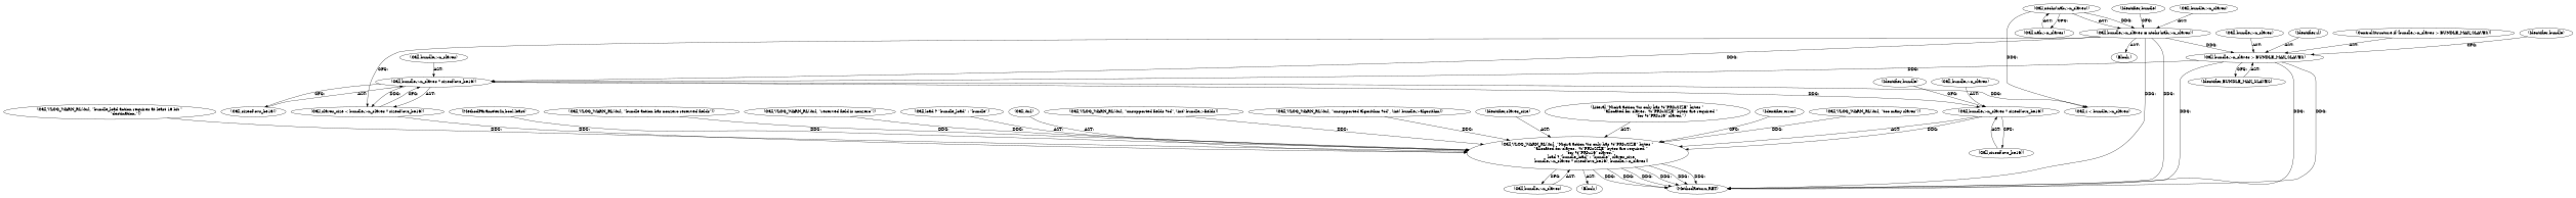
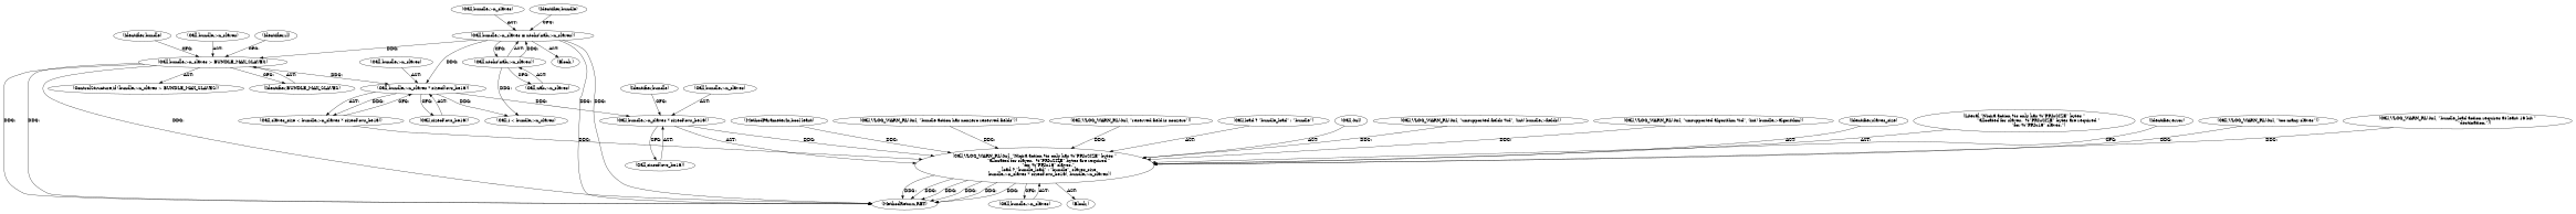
  digraph {
    n1 [label="(Call,bundle->n_slaves * sizeof(ovs_be16))"]
    n2 [label="(Call,VLOG_WARN_RL(&rl, \"Nicira action %s only has %\"PRIuSIZE\" bytes \"\n                     \"allocated for slaves.  %\"PRIuSIZE\" bytes are required \"\n                     \"for %\"PRIu16\" slaves.\",\n                      load ? \"bundle_load\" : \"bundle\", slaves_size,\n                      bundle->n_slaves * sizeof(ovs_be16), bundle->n_slaves))"]
    n3 [label="(Call,sizeof(ovs_be16))"]
    n4 [label="(MethodReturn,RET)"]
    n5 [label="(Call,bundle->n_slaves)"]
    n6 [label="(Block,)"]
    n7 [label="(Call,bundle->n_slaves * sizeof(ovs_be16))"]
    n8 [label="(Call,slaves_size < bundle->n_slaves * sizeof(ovs_be16))"]
    n9 [label="(Call,i < bundle->n_slaves)"]
    n10 [label="(Call,sizeof(ovs_be16))"]
    n11 [label="(Call,bundle->n_slaves = ntohs(nab->n_slaves))"]
    n12 [label="(Call,ntohs(nab->n_slaves))"]
    n13 [label="(Call,bundle->n_slaves > BUNDLE_MAX_SLAVES)"]
    n14 [label="(Block,)"]
    n15 [label="(Call,nab->n_slaves)"]
    n16 [label="(ControlStructure,if (bundle->n_slaves > BUNDLE_MAX_SLAVES))"]
    n17 [label="(Identifier,BUNDLE_MAX_SLAVES)"]
    n18 [label="(Call,bundle->n_slaves)"]
    n19 [label="(Identifier,bundle)"]
    n20 [label="(MethodParameterIn,bool least)"]
    n21 [label="(Call,VLOG_WARN_RL(&rl, \"bundle action has nonzero reserved fields\"))"]
    n22 [label="(Identifier,bundle)"]
    n23 [label="(Call,VLOG_WARN_RL(&rl, \"reserved field is nonzero\"))"]
    n24 [label="(Identifier,bundle)"]
    n25 [label="(Call,load ? \"bundle_load\" : \"bundle\")"]
    n26 [label="(Call,&rl)"]
    n27 [label="(Call,bundle->n_slaves)"]
    n28 [label="(Call,bundle->n_slaves)"]
    n29 [label="(Call,VLOG_WARN_RL(&rl, \"unsupported fields %d\", (int) bundle->fields))"]
    n30 [label="(Call,VLOG_WARN_RL(&rl, \"unsupported algorithm %d\", (int) bundle->algorithm))"]
    n31 [label="(Identifier,slaves_size)"]
    n32 [label="(Literal,\"Nicira action %s only has %\"PRIuSIZE\" bytes \"\n                     \"allocated for slaves.  %\"PRIuSIZE\" bytes are required \"\n                     \"for %\"PRIu16\" slaves.\")"]
    n33 [label="(Call,bundle->n_slaves)"]
    n34 [label="(Identifier,error)"]
    n35 [label="(Identifier,rl)"]
    n36 [label="(Call,VLOG_WARN_RL(&rl, \"too many slaves\"))"]
    n37 [label="(Call,VLOG_WARN_RL(&rl, \"bundle_load action requires at least 16 bit \"\n                         \"destination.\"))"]
    n1 -> n2 [label="AST: "]
    n1 -> n2 [label="DDG: "]
    n1 -> n3 [label="CFG: "]
    n2 -> n4 [label="DDG: "]
    n2 -> n4 [label="DDG: "]
    n2 -> n4 [label="DDG: "]
    n2 -> n4 [label="DDG: "]
    n2 -> n4 [label="DDG: "]
    n2 -> n4 [label="DDG: "]
    n2 -> n5 [label="CFG: "]
    n2 -> n6 [label="AST: "]
    n3 -> n1 [label="AST: "]
    n5 -> n2 [label="AST: "]
    n7 -> n1 [label="DDG: "]
    n7 -> n8 [label="AST: "]
    n7 -> n8 [label="DDG: "]
    n7 -> n9 [label="DDG: "]
    n7 -> n10 [label="CFG: "]
    n8 -> n2 [label="DDG: "]
    n8 -> n7 [label="CFG: "]
    n10 -> n7 [label="AST: "]
    n11 -> n4 [label="DDG: "]
    n11 -> n4 [label="DDG: "]
    n11 -> n7 [label="DDG: "]
-   n11 -> n8 [label="CFG: "]
+   n11 -> n12 [label="CFG: "]
    n11 -> n13 [label="DDG: "]
    n11 -> n14 [label="AST: "]
    n12 -> n9 [label="DDG: "]
    n12 -> n11 [label="AST: "]
    n12 -> n11 [label="DDG: "]
    n12 -> n15 [label="CFG: "]
    n13 -> n4 [label="DDG: "]
    n13 -> n4 [label="DDG: "]
    n13 -> n4 [label="DDG: "]
    n13 -> n7 [label="DDG: "]
-   n16 -> n13 [label="AST: "]
+   n13 -> n16 [label="AST: "]
    n13 -> n17 [label="CFG: "]
    n15 -> n12 [label="AST: "]
    n17 -> n13 [label="AST: "]
    n18 -> n11 [label="AST: "]
    n19 -> n1 [label="CFG: "]
    n20 -> n2 [label="DDG: "]
    n21 -> n2 [label="DDG: "]
    n22 -> n11 [label="CFG: "]
    n23 -> n2 [label="DDG: "]
    n24 -> n13 [label="CFG: "]
    n25 -> n2 [label="AST: "]
    n26 -> n2 [label="AST: "]
    n27 -> n1 [label="AST: "]
    n28 -> n13 [label="AST: "]
    n29 -> n2 [label="DDG: "]
    n30 -> n2 [label="DDG: "]
    n31 -> n2 [label="AST: "]
    n32 -> n2 [label="AST: "]
    n33 -> n7 [label="AST: "]
    n34 -> n2 [label="CFG: "]
-   n35 -> n13 [label="AST: "]
+   n35 -> n13 [label="CFG: "]
    n36 -> n2 [label="DDG: "]
    n37 -> n2 [label="DDG: "]
  }
